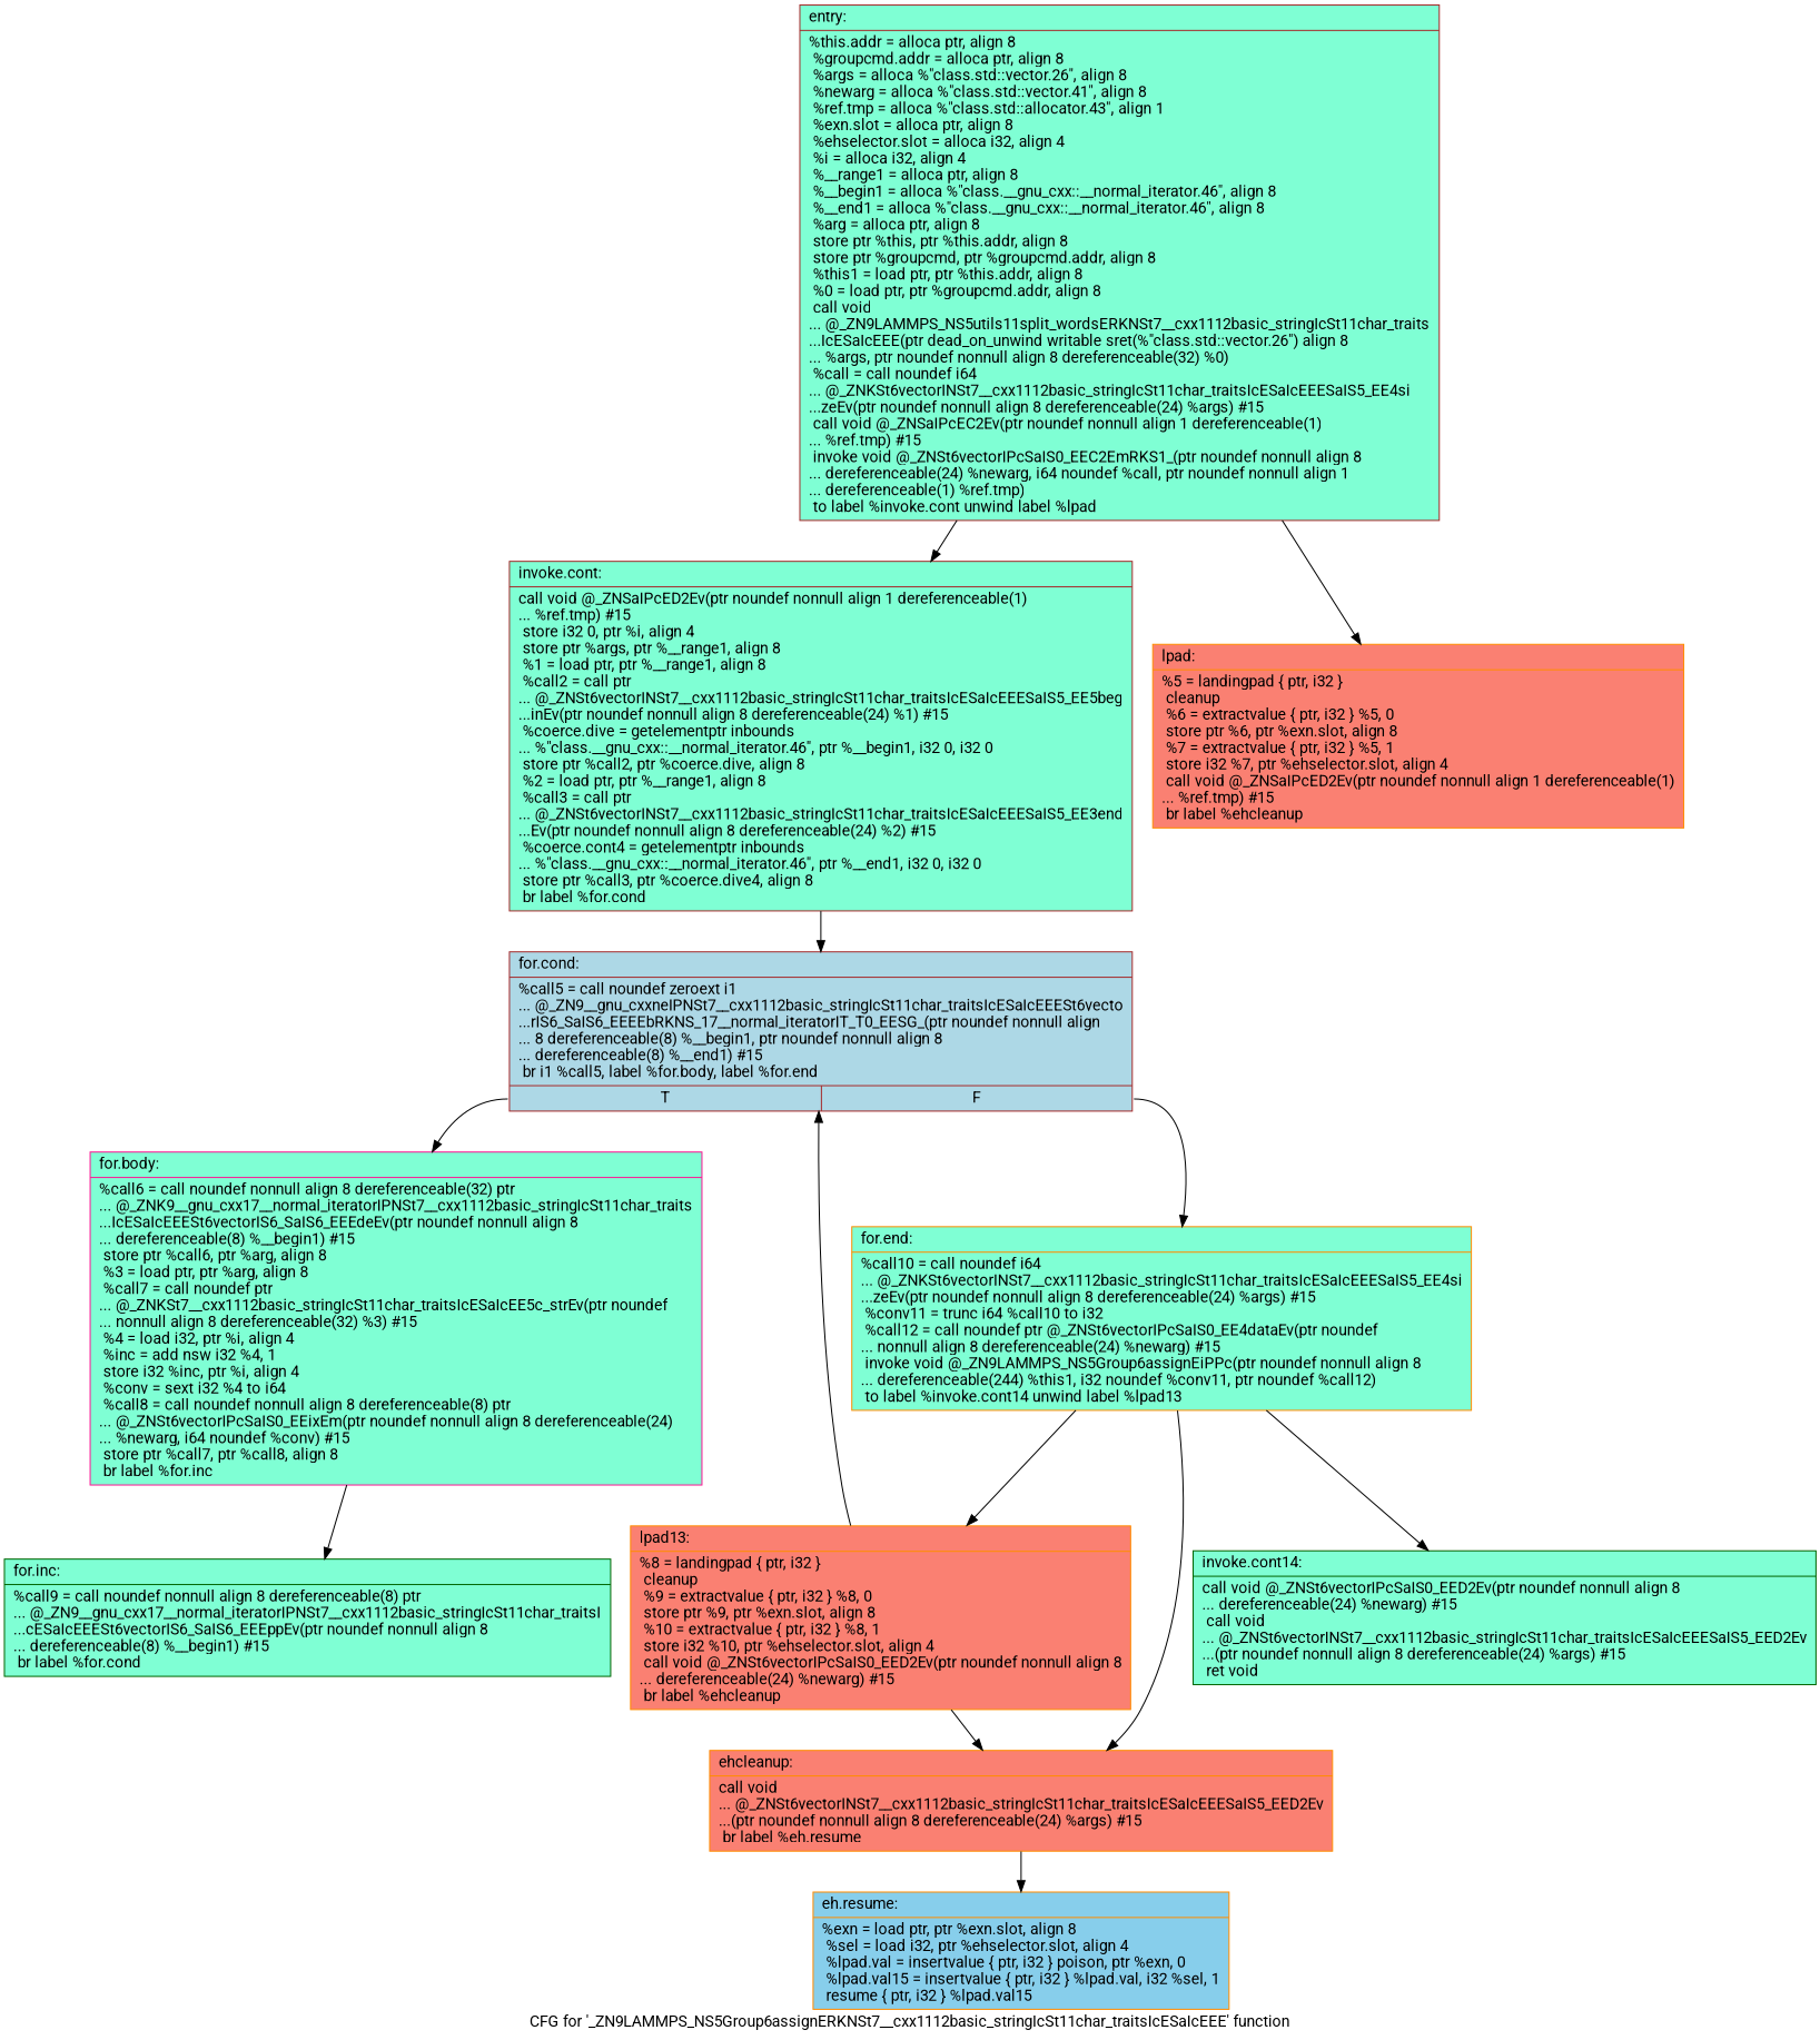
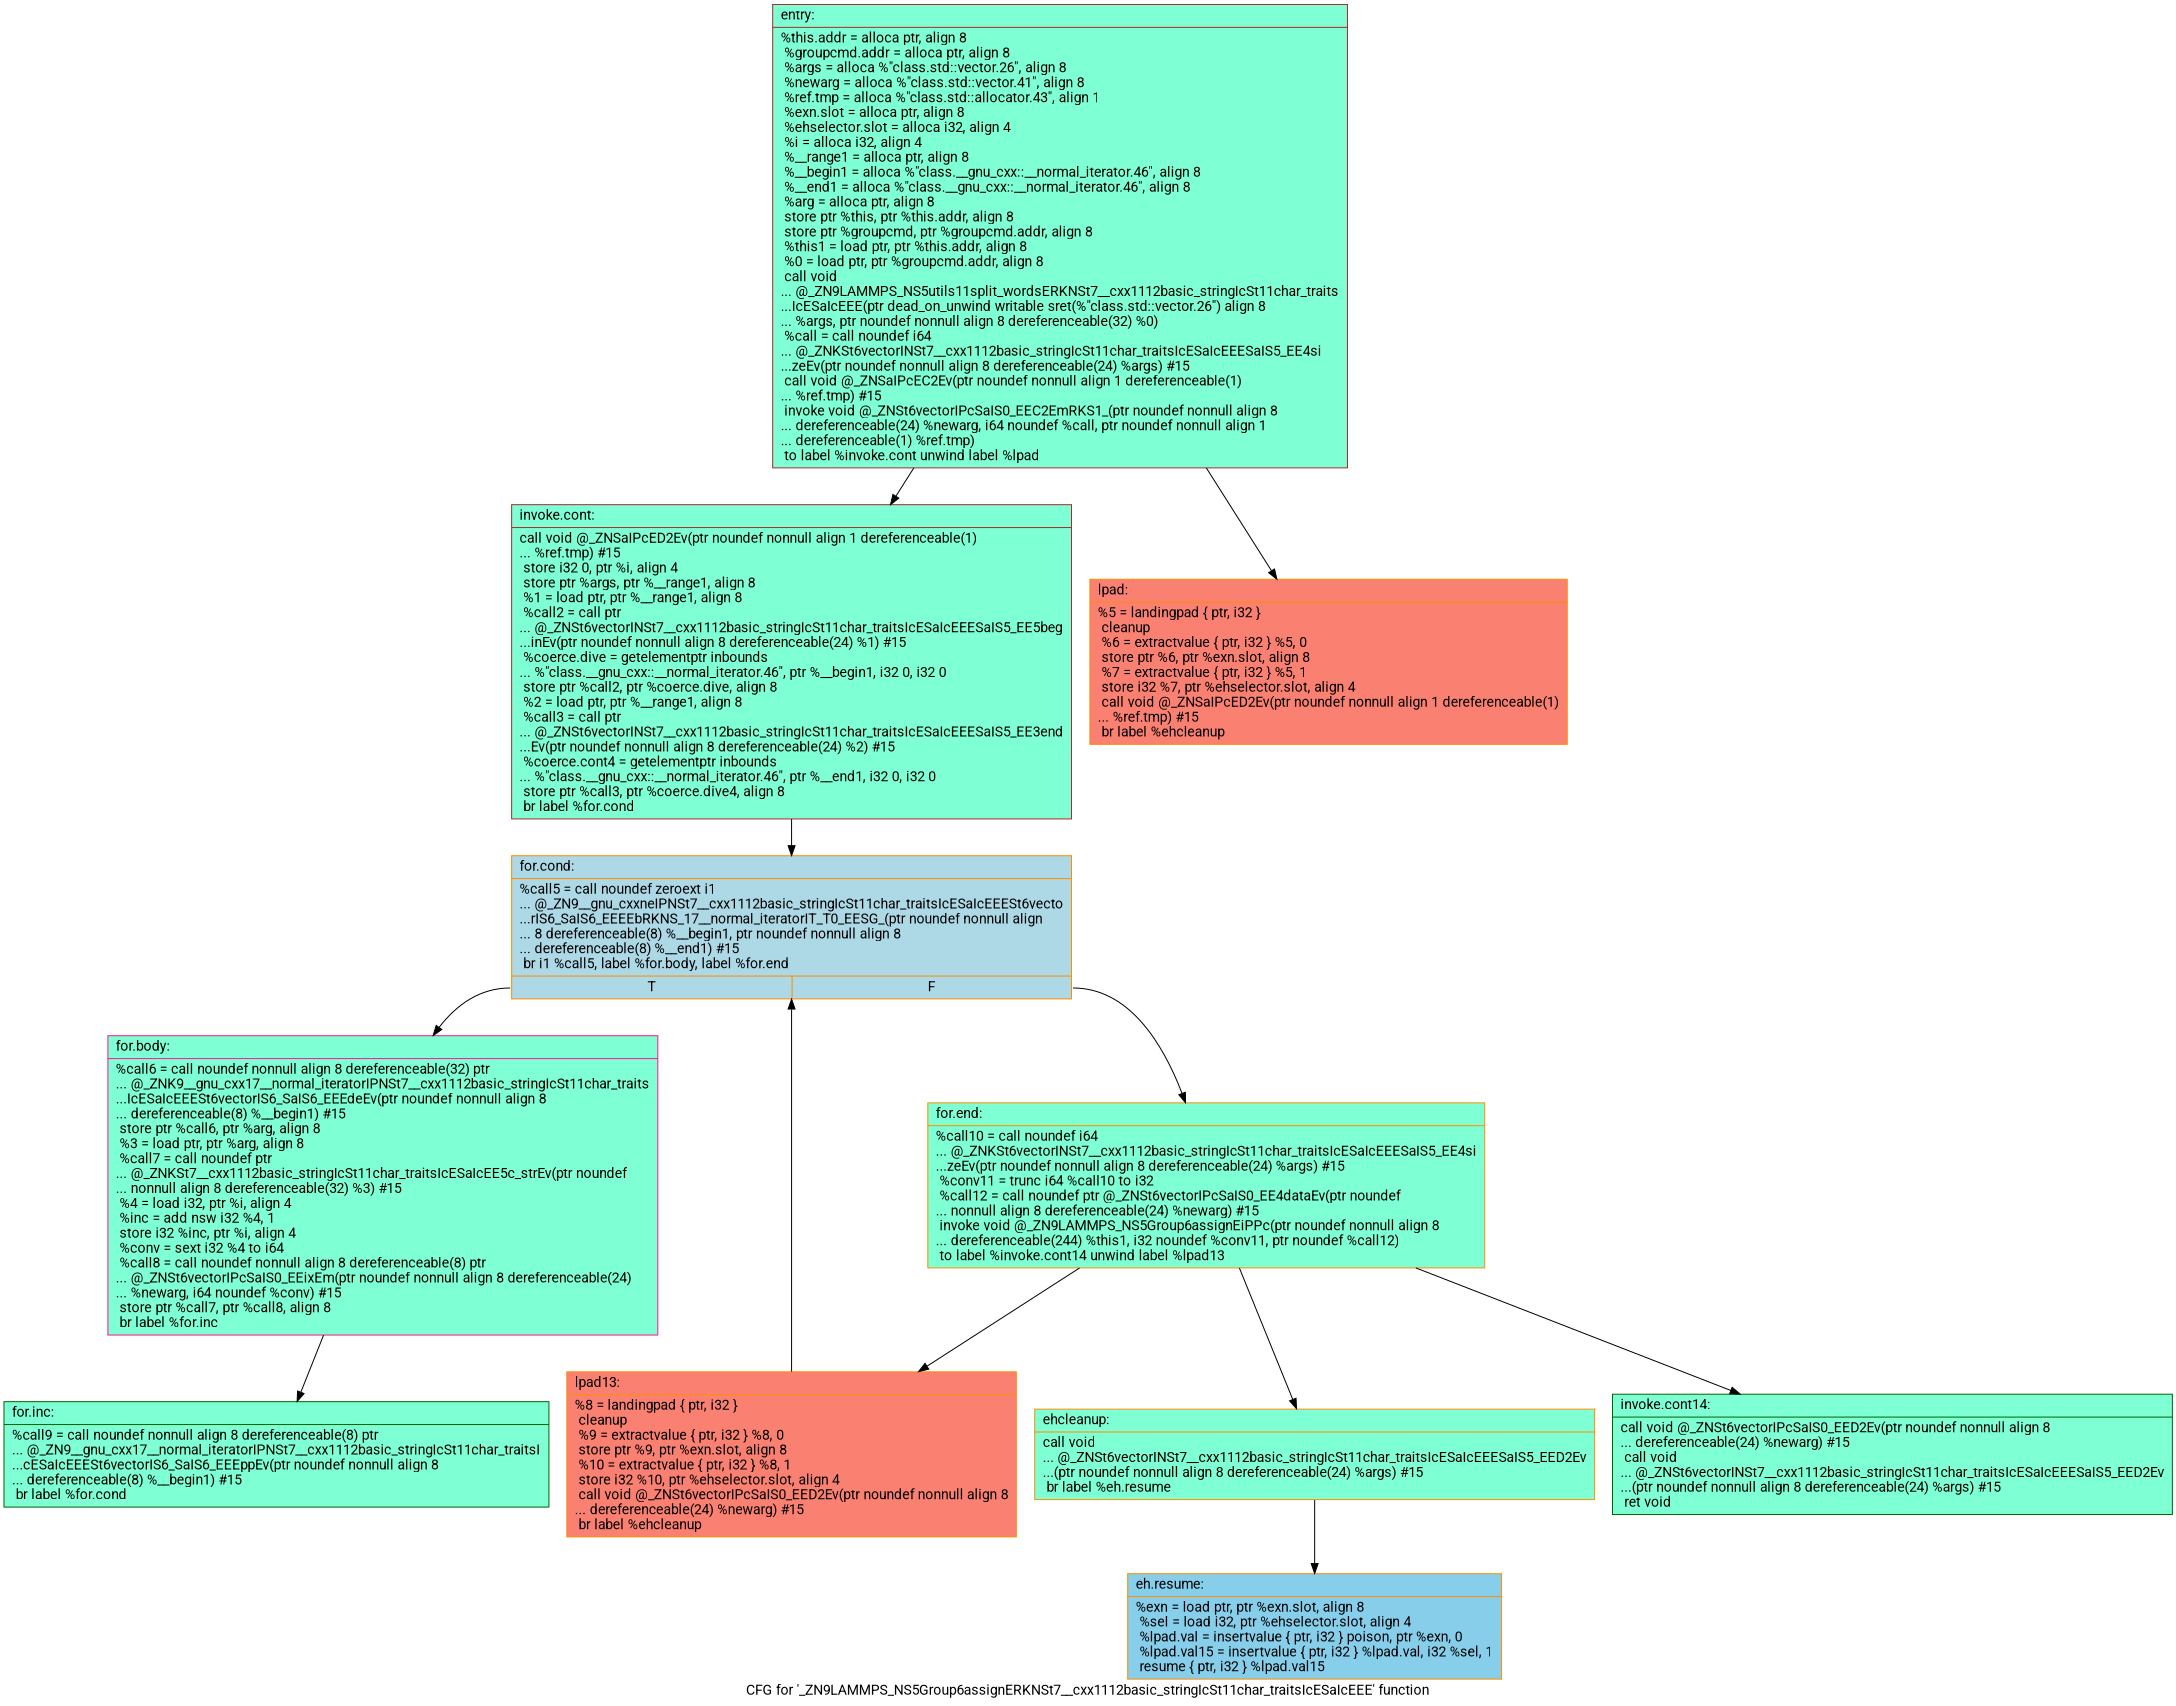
  digraph {
    fontname=Roboto
    label="CFG for '_ZN9LAMMPS_NS5Group6assignERKNSt7__cxx1112basic_stringIcSt11char_traitsIcESaIcEEE' function"
    node [color=darkorange fillcolor=aquamarine fontname=Roboto shape=record style=filled]
    edge [fontname=Roboto]
    n1 [color=brown label="{entry:\l|  %this.addr = alloca ptr, align 8\l  %groupcmd.addr = alloca ptr, align 8\l  %args = alloca %\"class.std::vector.26\", align 8\l  %newarg = alloca %\"class.std::vector.41\", align 8\l  %ref.tmp = alloca %\"class.std::allocator.43\", align 1\l  %exn.slot = alloca ptr, align 8\l  %ehselector.slot = alloca i32, align 4\l  %i = alloca i32, align 4\l  %__range1 = alloca ptr, align 8\l  %__begin1 = alloca %\"class.__gnu_cxx::__normal_iterator.46\", align 8\l  %__end1 = alloca %\"class.__gnu_cxx::__normal_iterator.46\", align 8\l  %arg = alloca ptr, align 8\l  store ptr %this, ptr %this.addr, align 8\l  store ptr %groupcmd, ptr %groupcmd.addr, align 8\l  %this1 = load ptr, ptr %this.addr, align 8\l  %0 = load ptr, ptr %groupcmd.addr, align 8\l  call void\l... @_ZN9LAMMPS_NS5utils11split_wordsERKNSt7__cxx1112basic_stringIcSt11char_traits\l...IcESaIcEEE(ptr dead_on_unwind writable sret(%\"class.std::vector.26\") align 8\l... %args, ptr noundef nonnull align 8 dereferenceable(32) %0)\l  %call = call noundef i64\l... @_ZNKSt6vectorINSt7__cxx1112basic_stringIcSt11char_traitsIcESaIcEEESaIS5_EE4si\l...zeEv(ptr noundef nonnull align 8 dereferenceable(24) %args) #15\l  call void @_ZNSaIPcEC2Ev(ptr noundef nonnull align 1 dereferenceable(1)\l... %ref.tmp) #15\l  invoke void @_ZNSt6vectorIPcSaIS0_EEC2EmRKS1_(ptr noundef nonnull align 8\l... dereferenceable(24) %newarg, i64 noundef %call, ptr noundef nonnull align 1\l... dereferenceable(1) %ref.tmp)\l          to label %invoke.cont unwind label %lpad\l}"]
    n2 [color=brown label="{invoke.cont:\l|  call void @_ZNSaIPcED2Ev(ptr noundef nonnull align 1 dereferenceable(1)\l... %ref.tmp) #15\l  store i32 0, ptr %i, align 4\l  store ptr %args, ptr %__range1, align 8\l  %1 = load ptr, ptr %__range1, align 8\l  %call2 = call ptr\l... @_ZNSt6vectorINSt7__cxx1112basic_stringIcSt11char_traitsIcESaIcEEESaIS5_EE5beg\l...inEv(ptr noundef nonnull align 8 dereferenceable(24) %1) #15\l  %coerce.dive = getelementptr inbounds\l... %\"class.__gnu_cxx::__normal_iterator.46\", ptr %__begin1, i32 0, i32 0\l  store ptr %call2, ptr %coerce.dive, align 8\l  %2 = load ptr, ptr %__range1, align 8\l  %call3 = call ptr\l... @_ZNSt6vectorINSt7__cxx1112basic_stringIcSt11char_traitsIcESaIcEEESaIS5_EE3end\l...Ev(ptr noundef nonnull align 8 dereferenceable(24) %2) #15\l  %coerce.cont4 = getelementptr inbounds\l... %\"class.__gnu_cxx::__normal_iterator.46\", ptr %__end1, i32 0, i32 0\l  store ptr %call3, ptr %coerce.dive4, align 8\l  br label %for.cond\l}"]
    n3 [fillcolor=salmon label="{lpad:\l|  %5 = landingpad \{ ptr, i32 \}\l          cleanup\l  %6 = extractvalue \{ ptr, i32 \} %5, 0\l  store ptr %6, ptr %exn.slot, align 8\l  %7 = extractvalue \{ ptr, i32 \} %5, 1\l  store i32 %7, ptr %ehselector.slot, align 4\l  call void @_ZNSaIPcED2Ev(ptr noundef nonnull align 1 dereferenceable(1)\l... %ref.tmp) #15\l  br label %ehcleanup\l}"]
-   n4 [color=brown fillcolor=lightblue label="{for.cond:\l|  %call5 = call noundef zeroext i1\l... @_ZN9__gnu_cxxneIPNSt7__cxx1112basic_stringIcSt11char_traitsIcESaIcEEESt6vecto\l...rIS6_SaIS6_EEEEbRKNS_17__normal_iteratorIT_T0_EESG_(ptr noundef nonnull align\l... 8 dereferenceable(8) %__begin1, ptr noundef nonnull align 8\l... dereferenceable(8) %__end1) #15\l  br i1 %call5, label %for.body, label %for.end\l|{<s0>T|<s1>F}}"]
+   n4 [fillcolor=lightblue label="{for.cond:\l|  %call5 = call noundef zeroext i1\l... @_ZN9__gnu_cxxneIPNSt7__cxx1112basic_stringIcSt11char_traitsIcESaIcEEESt6vecto\l...rIS6_SaIS6_EEEEbRKNS_17__normal_iteratorIT_T0_EESG_(ptr noundef nonnull align\l... 8 dereferenceable(8) %__begin1, ptr noundef nonnull align 8\l... dereferenceable(8) %__end1) #15\l  br i1 %call5, label %for.body, label %for.end\l|{<s0>T|<s1>F}}"]
    n5 [color=deeppink label="{for.body:\l|  %call6 = call noundef nonnull align 8 dereferenceable(32) ptr\l... @_ZNK9__gnu_cxx17__normal_iteratorIPNSt7__cxx1112basic_stringIcSt11char_traits\l...IcESaIcEEESt6vectorIS6_SaIS6_EEEdeEv(ptr noundef nonnull align 8\l... dereferenceable(8) %__begin1) #15\l  store ptr %call6, ptr %arg, align 8\l  %3 = load ptr, ptr %arg, align 8\l  %call7 = call noundef ptr\l... @_ZNKSt7__cxx1112basic_stringIcSt11char_traitsIcESaIcEE5c_strEv(ptr noundef\l... nonnull align 8 dereferenceable(32) %3) #15\l  %4 = load i32, ptr %i, align 4\l  %inc = add nsw i32 %4, 1\l  store i32 %inc, ptr %i, align 4\l  %conv = sext i32 %4 to i64\l  %call8 = call noundef nonnull align 8 dereferenceable(8) ptr\l... @_ZNSt6vectorIPcSaIS0_EEixEm(ptr noundef nonnull align 8 dereferenceable(24)\l... %newarg, i64 noundef %conv) #15\l  store ptr %call7, ptr %call8, align 8\l  br label %for.inc\l}"]
    n6 [label="{for.end:\l|  %call10 = call noundef i64\l... @_ZNKSt6vectorINSt7__cxx1112basic_stringIcSt11char_traitsIcESaIcEEESaIS5_EE4si\l...zeEv(ptr noundef nonnull align 8 dereferenceable(24) %args) #15\l  %conv11 = trunc i64 %call10 to i32\l  %call12 = call noundef ptr @_ZNSt6vectorIPcSaIS0_EE4dataEv(ptr noundef\l... nonnull align 8 dereferenceable(24) %newarg) #15\l  invoke void @_ZN9LAMMPS_NS5Group6assignEiPPc(ptr noundef nonnull align 8\l... dereferenceable(244) %this1, i32 noundef %conv11, ptr noundef %call12)\l          to label %invoke.cont14 unwind label %lpad13\l}"]
-   n7 [fillcolor=salmon label="{ehcleanup:\l|  call void\l... @_ZNSt6vectorINSt7__cxx1112basic_stringIcSt11char_traitsIcESaIcEEESaIS5_EED2Ev\l...(ptr noundef nonnull align 8 dereferenceable(24) %args) #15\l  br label %eh.resume\l}"]
+   n7 [label="{ehcleanup:\l|  call void\l... @_ZNSt6vectorINSt7__cxx1112basic_stringIcSt11char_traitsIcESaIcEEESaIS5_EED2Ev\l...(ptr noundef nonnull align 8 dereferenceable(24) %args) #15\l  br label %eh.resume\l}"]
    n8 [fillcolor=skyblue label="{eh.resume:\l|  %exn = load ptr, ptr %exn.slot, align 8\l  %sel = load i32, ptr %ehselector.slot, align 4\l  %lpad.val = insertvalue \{ ptr, i32 \} poison, ptr %exn, 0\l  %lpad.val15 = insertvalue \{ ptr, i32 \} %lpad.val, i32 %sel, 1\l  resume \{ ptr, i32 \} %lpad.val15\l}"]
    n9 [color=darkgreen label="{for.inc:\l|  %call9 = call noundef nonnull align 8 dereferenceable(8) ptr\l... @_ZN9__gnu_cxx17__normal_iteratorIPNSt7__cxx1112basic_stringIcSt11char_traitsI\l...cESaIcEEESt6vectorIS6_SaIS6_EEEppEv(ptr noundef nonnull align 8\l... dereferenceable(8) %__begin1) #15\l  br label %for.cond\l}"]
    n10 [color=darkgreen label="{invoke.cont14:\l|  call void @_ZNSt6vectorIPcSaIS0_EED2Ev(ptr noundef nonnull align 8\l... dereferenceable(24) %newarg) #15\l  call void\l... @_ZNSt6vectorINSt7__cxx1112basic_stringIcSt11char_traitsIcESaIcEEESaIS5_EED2Ev\l...(ptr noundef nonnull align 8 dereferenceable(24) %args) #15\l  ret void\l}"]
    n11 [fillcolor=salmon label="{lpad13:\l|  %8 = landingpad \{ ptr, i32 \}\l          cleanup\l  %9 = extractvalue \{ ptr, i32 \} %8, 0\l  store ptr %9, ptr %exn.slot, align 8\l  %10 = extractvalue \{ ptr, i32 \} %8, 1\l  store i32 %10, ptr %ehselector.slot, align 4\l  call void @_ZNSt6vectorIPcSaIS0_EED2Ev(ptr noundef nonnull align 8\l... dereferenceable(24) %newarg) #15\l  br label %ehcleanup\l}"]
    n1 -> n2
    n1 -> n3
    n2 -> n4
    n4 -> n5 [tailport=s0]
    n4 -> n6 [tailport=s1]
    n5 -> n9
    n6 -> n7
    n6 -> n10
    n6 -> n11
    n7 -> n8
    n11 -> n4
-   n11 -> n7
  }
